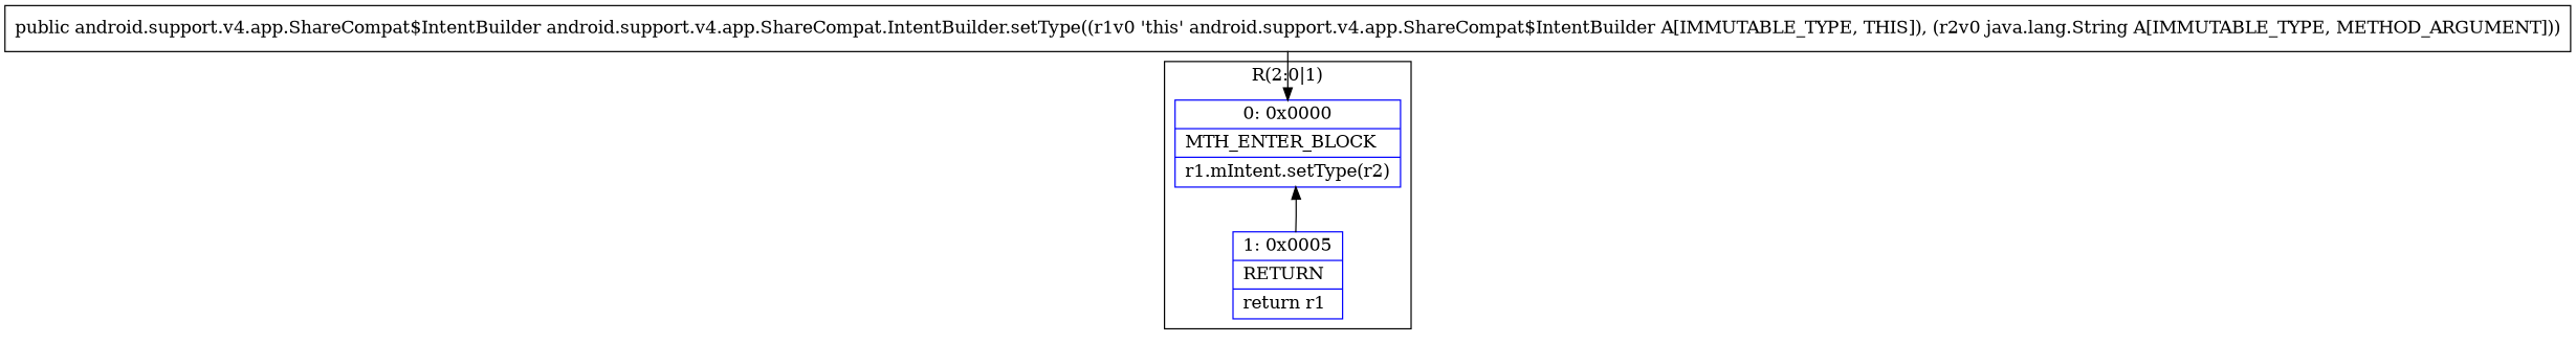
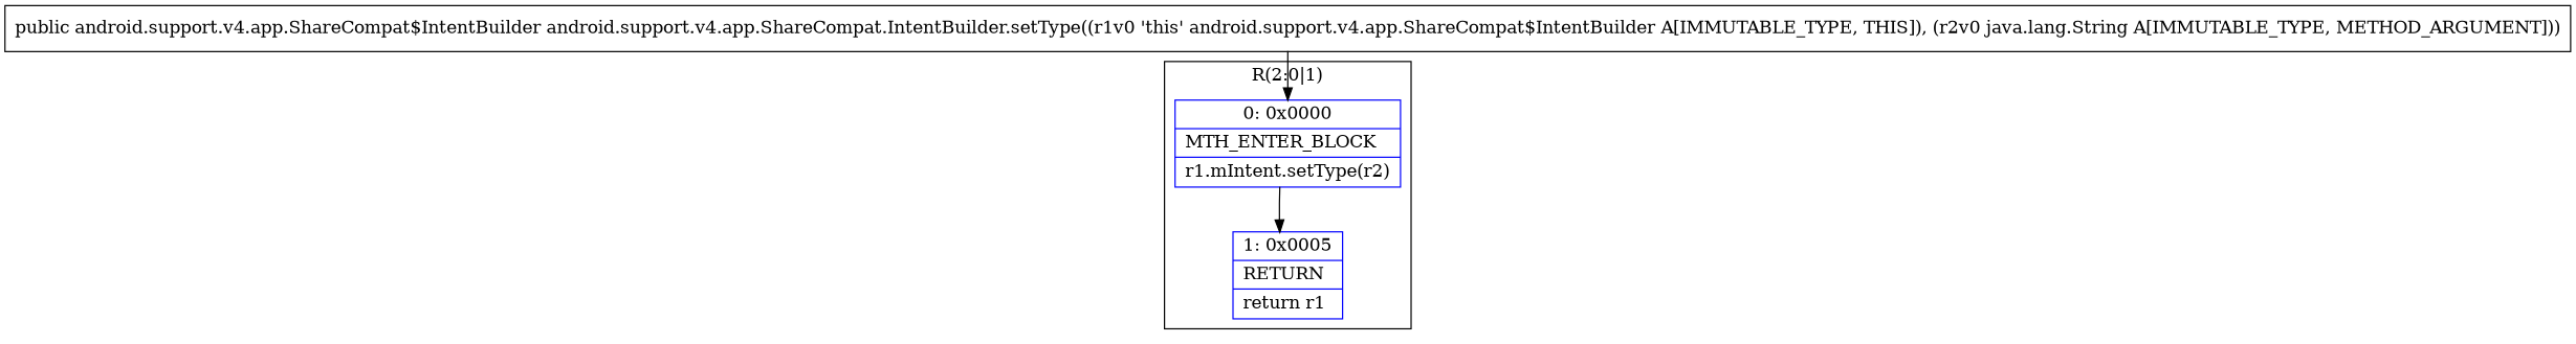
  digraph {
    node [color=blue shape=record]
    n1 [label="{0\:\ 0x0000|MTH_ENTER_BLOCK\l|r1.mIntent.setType(r2)\l}"]
    n2 [label="{1\:\ 0x0005|RETURN\l|return r1\l}"]
    n3 [label="{public android.support.v4.app.ShareCompat$IntentBuilder android.support.v4.app.ShareCompat.IntentBuilder.setType((r1v0 'this' android.support.v4.app.ShareCompat$IntentBuilder A[IMMUTABLE_TYPE, THIS]), (r2v0 java.lang.String A[IMMUTABLE_TYPE, METHOD_ARGUMENT])) }" color=""]
    subgraph cluster_1 {
      label="R(2:0|1)"
      n1
      n2
    }
-   n2 -> n1
+   n1 -> n2
    n3 -> n1
  }
